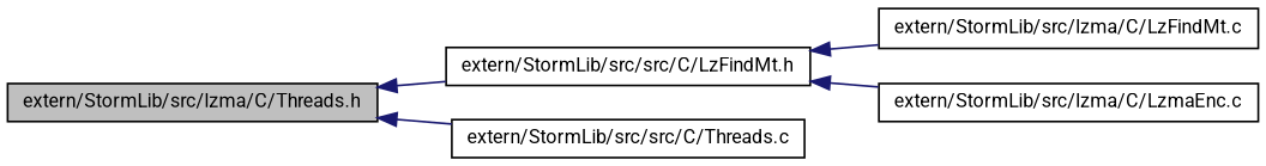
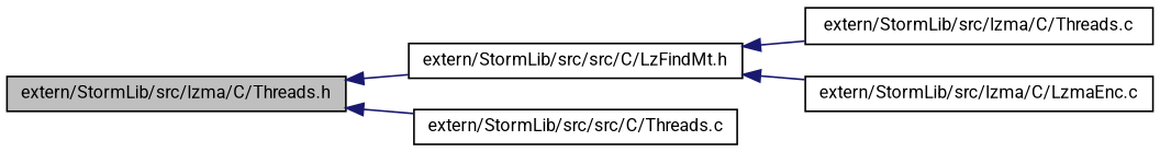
  digraph {
    fontname=Roboto
    rankdir=LR
    node [color=black fillcolor=white fontname=Roboto fontsize=10 shape=record style=filled]
    edge [color=midnightblue dir=back fontname=Roboto fontsize=10 labelfontname=Helvetica labelfontsize=10 style=solid]
    n1 [fillcolor=grey75 fontcolor=black height=0.2 label="extern/StormLib/src/lzma/C/Threads.h" width=0.4]
    n2 [height=0.2 label="extern/StormLib/src/src/C/LzFindMt.h" width=0.4]
    n3 [height=0.2 label="extern/StormLib/src/src/C/Threads.c" width=0.4]
-   n4 [height=0.2 label="extern/StormLib/src/lzma/C/LzFindMt.c" width=0.4]
+   n4 [height=0.2 label="extern/StormLib/src/lzma/C/Threads.c" width=0.4]
    n5 [height=0.2 label="extern/StormLib/src/lzma/C/LzmaEnc.c" width=0.4]
    n1 -> n2
    n1 -> n3
    n2 -> n4
    n2 -> n5
  }
